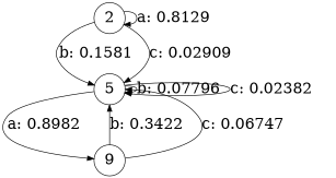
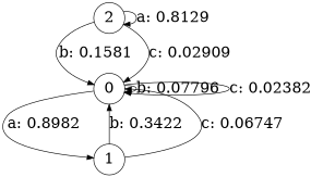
  digraph {
    node [fontsize=24 shape=circle]
    edge [fontsize=24]
-   0 [label=5]
-   1 [label=9]
+   0
+   1
    2
    0 -> 0 [label="b: 0.07796  "]
    0 -> 0 [label="c: 0.02382  "]
    0 -> 1 [label="a: 0.8982   "]
    1 -> 0 [label="b: 0.3422   "]
    1 -> 0 [label="c: 0.06747  "]
    2 -> 0 [label="b: 0.1581   "]
    2 -> 0 [label="c: 0.02909  "]
    2 -> 2 [label="a: 0.8129   "]
  }
